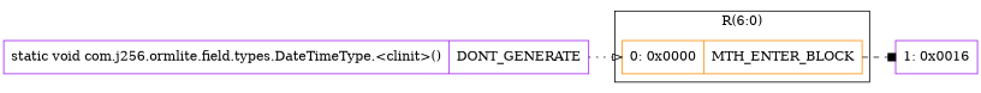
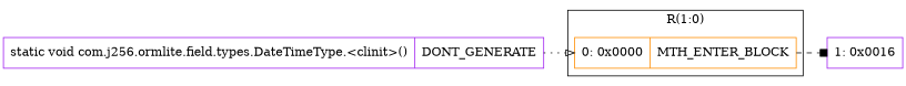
  digraph {
    rankdir=LR
    node [color=purple shape=record]
    n1 [color=darkorange label="{0\:\ 0x0000|MTH_ENTER_BLOCK\l}"]
    n2 [label="{1\:\ 0x0016}"]
    n3 [label="{static void com.j256.ormlite.field.types.DateTimeType.\<clinit\>()  | DONT_GENERATE\l}"]
    subgraph cluster_1 {
-     label="R(6:0)"
+     label="R(1:0)"
      n1
    }
    n1 -> n2 [style=dashed arrowhead=box]
    n3 -> n1 [style=dotted arrowhead=onormal]
  }
